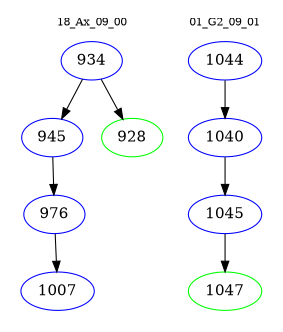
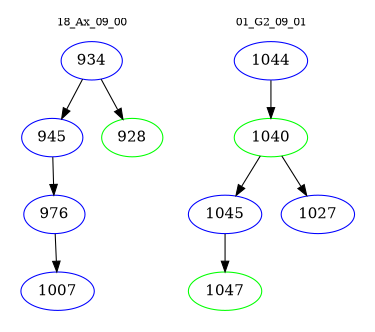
  digraph {
    node [color=blue]
    edge [color=black]
    n1 [label=945]
    n2 [label=934]
    n3 [label=976]
    n4 [color=green label=928]
    n5 [label=1007]
    n6 [label=1044]
-   n7 [label=1040]
+   n7 [color=green label=1040]
    n8 [label=1045]
+   n9 [label=1027]
    n10 [color=green label=1047]
    subgraph cluster_1 {
      color=white
      fontsize=10
      label="18_Ax_09_00"
      n1
      n2
      n3
      n4
      n5
    }
    subgraph cluster_2 {
      color=white
      fontsize=10
      label="01_G2_09_01"
      n6
      n7
      n8
+     n9
      n10
    }
    n1 -> n3
    n2 -> n1
    n2 -> n4
    n3 -> n5
    n6 -> n7
    n7 -> n8
+   n7 -> n9
    n8 -> n10
  }
